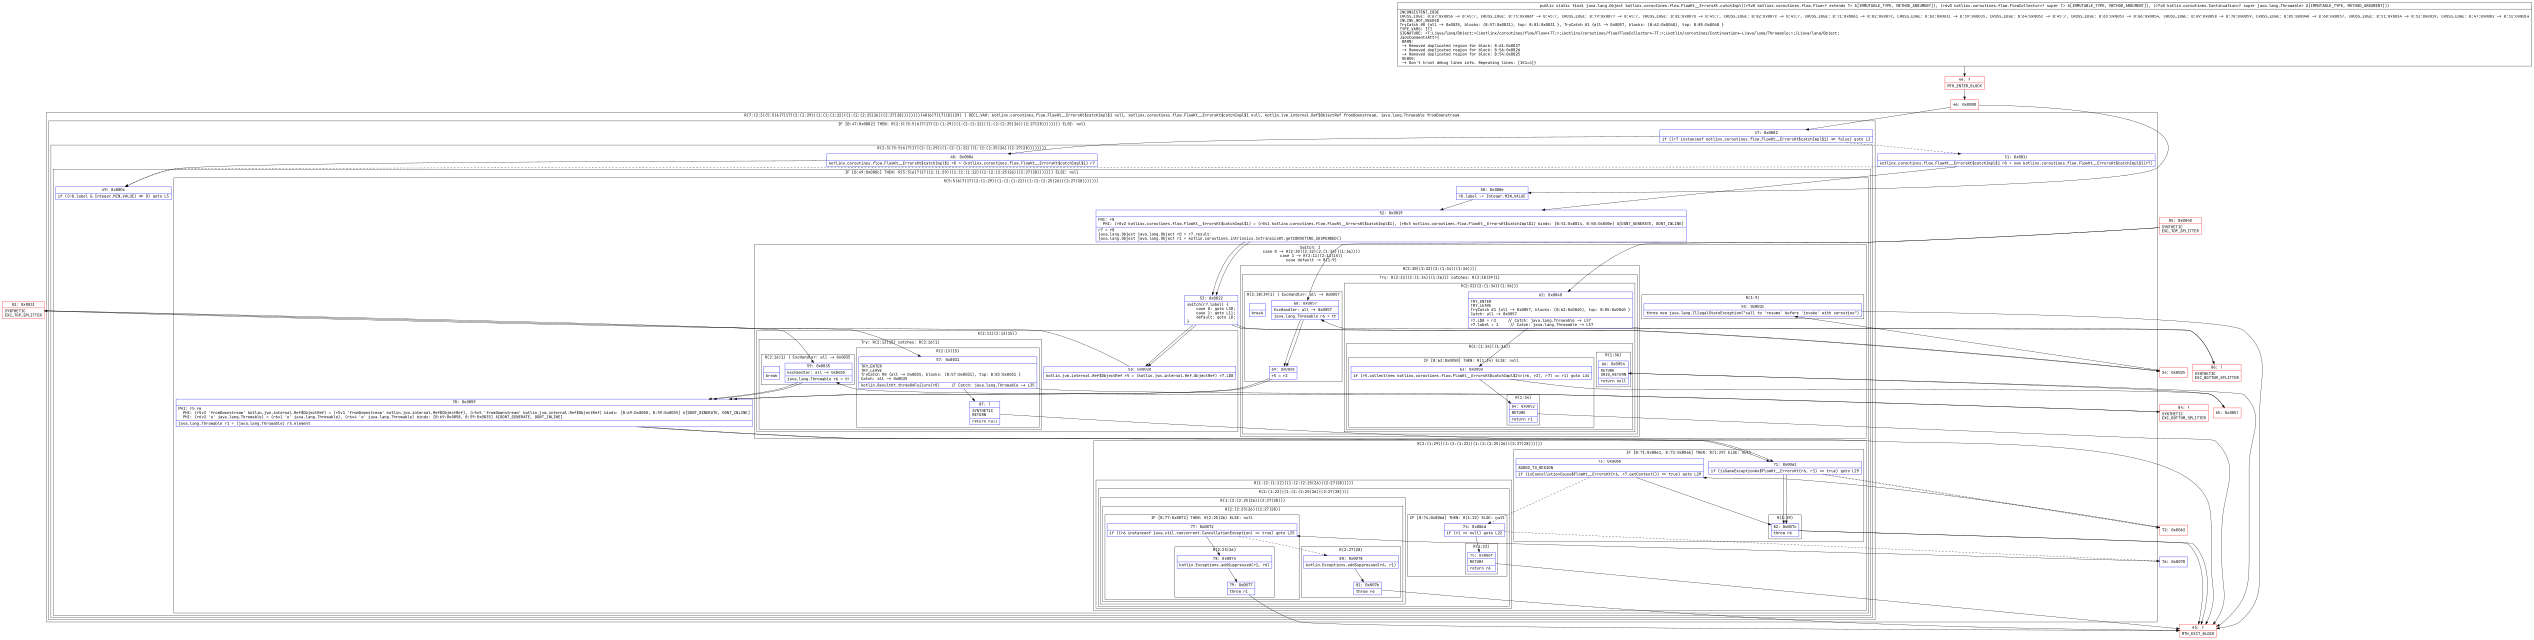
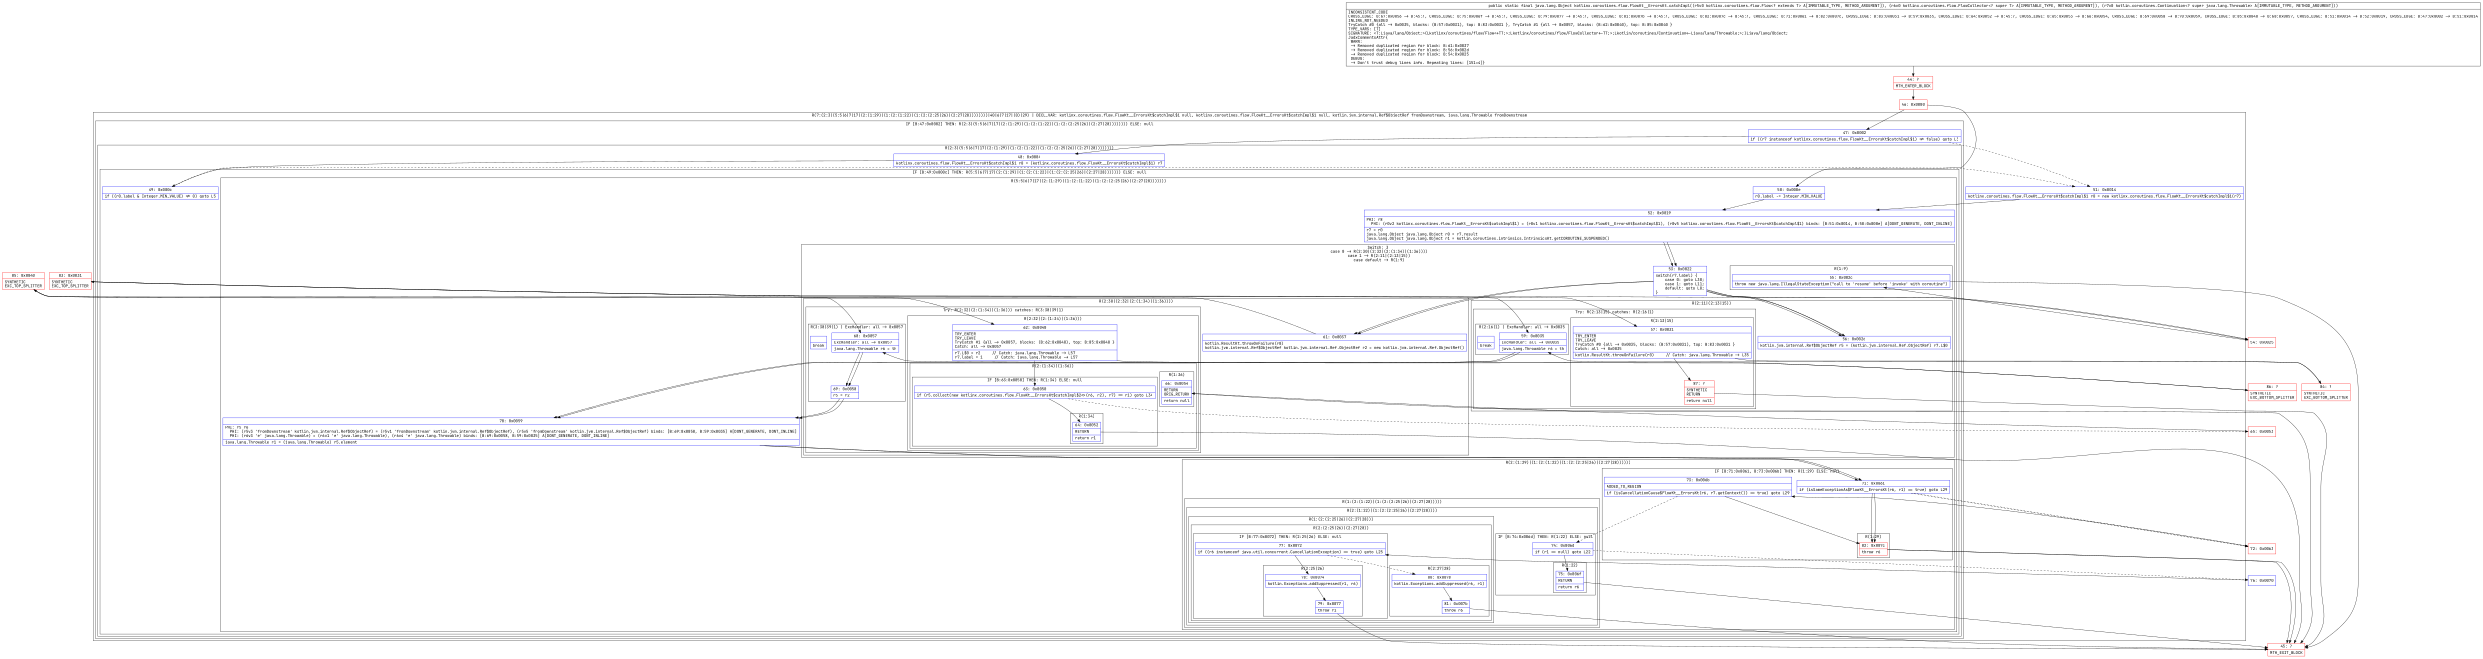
  digraph {
    fontname="JetBrains Mono"
    node [color=blue fontname="JetBrains Mono" shape=record]
    edge [fontname="JetBrains Mono"]
    n1 [label="{64\:\ 0x0052|RETURN\l|return r1\l}"]
    n2 [label="{63\:\ 0x0050|if (r5.collect(new kotlinx.coroutines.flow.FlowKt__ErrorsKt$catchImpl$2\<\>(r6, r2), r7) == r1) goto L34\l}"]
    n3 [label="{66\:\ 0x0054|RETURN\lORIG_RETURN\l|return null\l}"]
    n4 [label="{62\:\ 0x0040|TRY_ENTER\lTRY_LEAVE\lTryCatch #1 \{all \-\> 0x0057, blocks: (B:62:0x0040), top: B:85:0x0040 \}\lCatch: all \-\> 0x0057\l|r7.L$0 = r2     \/\/ Catch: java.lang.Throwable \-\> L57\lr7.label = 1     \/\/ Catch: java.lang.Throwable \-\> L57\l}"]
    n5 [label="{68\:\ 0x0057|ExcHandler: all \-\> 0x0057\l|java.lang.Throwable r6 = th\l}"]
    n6 [label="{69\:\ 0x0058|r5 = r2\l}"]
    n7 [label="{|break\l}"]
+   n8 [label="{61\:\ 0x0037|kotlin.ResultKt.throwOnFailure(r0)\lkotlin.jvm.internal.Ref$ObjectRef kotlin.jvm.internal.Ref.ObjectRef r2 = new kotlin.jvm.internal.Ref.ObjectRef()\l}"]
    n9 [label="{57\:\ 0x0031|TRY_ENTER\lTRY_LEAVE\lTryCatch #0 \{all \-\> 0x0035, blocks: (B:57:0x0031), top: B:83:0x0031 \}\lCatch: all \-\> 0x0035\l|kotlin.ResultKt.throwOnFailure(r0)     \/\/ Catch: java.lang.Throwable \-\> L35\l}"]
-   n10 [label="{87\:\ ?|SYNTHETIC\lRETURN\l|return null\l}"]
+   n10 [color=red label="{87\:\ ?|SYNTHETIC\lRETURN\l|return null\l}"]
    n11 [label="{59\:\ 0x0035|ExcHandler: all \-\> 0x0035\l|java.lang.Throwable r6 = th\l}"]
    n12 [label="{|break\l}"]
    n13 [label="{56\:\ 0x002d|kotlin.jvm.internal.Ref$ObjectRef r5 = (kotlin.jvm.internal.Ref.ObjectRef) r7.L$0\l}"]
    n14 [label="{55\:\ 0x002c|throw new java.lang.IllegalStateException(\"call to 'resume' before 'invoke' with coroutine\")\l}"]
    n15 [label="{53\:\ 0x0022|switch(r7.label) \{\l    case 0: goto L30;\l    case 1: goto L11;\l    default: goto L8;\l\}\l}"]
-   n16 [label="{82\:\ 0x007c|throw r6\l}"]
+   n16 [color=red label="{82\:\ 0x007c|throw r6\l}"]
    n17 [label="{71\:\ 0x0061|if (isSameExceptionAs$FlowKt__ErrorsKt(r6, r1) == true) goto L29\l}"]
    n18 [label="{73\:\ 0x006b|ADDED_TO_REGION\l|if (isCancellationCause$FlowKt__ErrorsKt(r6, r7.getContext()) == true) goto L29\l}"]
    n19 [label="{75\:\ 0x006f|RETURN\l|return r6\l}"]
    n20 [label="{74\:\ 0x006d|if (r1 == null) goto L22\l}"]
    n21 [label="{78\:\ 0x0074|kotlin.Exceptions.addSuppressed(r1, r6)\l}"]
    n22 [label="{79\:\ 0x0077|throw r1\l}"]
    n23 [label="{77\:\ 0x0072|if ((r6 instanceof java.util.concurrent.CancellationException) == true) goto L25\l}"]
    n24 [label="{80\:\ 0x0078|kotlin.Exceptions.addSuppressed(r6, r1)\l}"]
    n25 [label="{81\:\ 0x007b|throw r6\l}"]
    n26 [label="{50\:\ 0x000e|r0.label \-= Integer.MIN_VALUE\l}"]
    n27 [label="{52\:\ 0x0019|PHI: r8 \l  PHI: (r0v2 kotlinx.coroutines.flow.FlowKt__ErrorsKt$catchImpl$1) = (r0v1 kotlinx.coroutines.flow.FlowKt__ErrorsKt$catchImpl$1), (r0v5 kotlinx.coroutines.flow.FlowKt__ErrorsKt$catchImpl$1) binds: [B:51:0x0014, B:50:0x000e] A[DONT_GENERATE, DONT_INLINE]\l|r7 = r0\ljava.lang.Object java.lang.Object r0 = r7.result\ljava.lang.Object java.lang.Object r1 = kotlin.coroutines.intrinsics.IntrinsicsKt.getCOROUTINE_SUSPENDED()\l}"]
    n28 [label="{70\:\ 0x0059|PHI: r5 r6 \l  PHI: (r5v3 'fromDownstream' kotlin.jvm.internal.Ref$ObjectRef) = (r5v1 'fromDownstream' kotlin.jvm.internal.Ref$ObjectRef), (r5v5 'fromDownstream' kotlin.jvm.internal.Ref$ObjectRef) binds: [B:69:0x0058, B:59:0x0035] A[DONT_GENERATE, DONT_INLINE]\l  PHI: (r6v3 'e' java.lang.Throwable) = (r6v1 'e' java.lang.Throwable), (r6v4 'e' java.lang.Throwable) binds: [B:69:0x0058, B:59:0x0035] A[DONT_GENERATE, DONT_INLINE]\l|java.lang.Throwable r1 = (java.lang.Throwable) r5.element\l}"]
    n29 [label="{49\:\ 0x000c|if ((r0.label & Integer.MIN_VALUE) != 0) goto L5\l}"]
    n30 [label="{48\:\ 0x0004|kotlinx.coroutines.flow.FlowKt__ErrorsKt$catchImpl$1 r0 = (kotlinx.coroutines.flow.FlowKt__ErrorsKt$catchImpl$1) r7\l}"]
    n31 [label="{47\:\ 0x0002|if ((r7 instanceof kotlinx.coroutines.flow.FlowKt__ErrorsKt$catchImpl$1) != false) goto L3\l}"]
    n32 [label="{51\:\ 0x0014|kotlinx.coroutines.flow.FlowKt__ErrorsKt$catchImpl$1 r0 = new kotlinx.coroutines.flow.FlowKt__ErrorsKt$catchImpl$1(r7)\l}"]
    n33 [color=red label="{45\:\ ?|MTH_EXIT_BLOCK\l}"]
    n34 [color=red label="{65\:\ 0x0053}"]
    n35 [color=red label="{86\:\ ?|SYNTHETIC\lEXC_BOTTOM_SPLITTER\l}"]
    n36 [color=red label="{85\:\ 0x0040|SYNTHETIC\lEXC_TOP_SPLITTER\l}"]
    n37 [color=red label="{84\:\ ?|SYNTHETIC\lEXC_BOTTOM_SPLITTER\l}"]
    n38 [color=red label="{83\:\ 0x0031|SYNTHETIC\lEXC_TOP_SPLITTER\l}"]
    n39 [color=red label="{54\:\ 0x0025}"]
    n40 [color=red label="{72\:\ 0x0063}"]
    n41 [label="{76\:\ 0x0070}"]
    n42 [color=red label="{44\:\ ?|MTH_ENTER_BLOCK\l}"]
    n43 [color=red label="{46\:\ 0x0000}"]
    n44 [label="{public static final java.lang.Object kotlinx.coroutines.flow.FlowKt__ErrorsKt.catchImpl((r5v0 kotlinx.coroutines.flow.Flow\<? extends T\> A[IMMUTABLE_TYPE, METHOD_ARGUMENT]), (r6v0 kotlinx.coroutines.flow.FlowCollector\<? super T\> A[IMMUTABLE_TYPE, METHOD_ARGUMENT]), (r7v0 kotlin.coroutines.Continuation\<? super java.lang.Throwable\> A[IMMUTABLE_TYPE, METHOD_ARGUMENT]))  | INCONSISTENT_CODE\lCROSS_EDGE: B:67:0x0056 \-\> B:45:?, CROSS_EDGE: B:75:0x006f \-\> B:45:?, CROSS_EDGE: B:79:0x0077 \-\> B:45:?, CROSS_EDGE: B:81:0x007b \-\> B:45:?, CROSS_EDGE: B:82:0x007c \-\> B:45:?, CROSS_EDGE: B:71:0x0061 \-\> B:82:0x007c, CROSS_EDGE: B:83:0x0031 \-\> B:59:0x0035, CROSS_EDGE: B:64:0x0052 \-\> B:45:?, CROSS_EDGE: B:65:0x0053 \-\> B:66:0x0054, CROSS_EDGE: B:69:0x0058 \-\> B:70:0x0059, CROSS_EDGE: B:85:0x0040 \-\> B:68:0x0057, CROSS_EDGE: B:51:0x0014 \-\> B:52:0x0019, CROSS_EDGE: B:47:0x0002 \-\> B:51:0x0014\lINLINE_NOT_NEEDED\lTryCatch #0 \{all \-\> 0x0035, blocks: (B:57:0x0031), top: B:83:0x0031 \}, TryCatch #1 \{all \-\> 0x0057, blocks: (B:62:0x0040), top: B:85:0x0040 \}\lTYPE_VARS: [T]\lSIGNATURE: \<T:Ljava\/lang\/Object;\>(Lkotlinx\/coroutines\/flow\/Flow\<+TT;\>;Lkotlinx\/coroutines\/flow\/FlowCollector\<\-TT;\>;Lkotlin\/coroutines\/Continuation\<\-Ljava\/lang\/Throwable;\>;)Ljava\/lang\/Object;\lJadxCommentsAttr\{\l WARN: \l \-\> Removed duplicated region for block: B:61:0x0037 \l \-\> Removed duplicated region for block: B:56:0x002d \l \-\> Removed duplicated region for block: B:54:0x0025 \l DEBUG: \l \-\> Don't trust debug lines info. Repeating lines: [151=4]\}\l}" color=""]
    subgraph cluster_1 {
      label="R(7:(2:3|(5:5|6|7|17|(2:(1:29)|(1:(2:(1:22)|(1:(2:(2:25|26)|(2:27|28))))))))|40|6|7|17|(0)|29) | DECL_VAR: kotlinx.coroutines.flow.FlowKt__ErrorsKt$catchImpl$1 null, kotlinx.coroutines.flow.FlowKt__ErrorsKt$catchImpl$1 null, kotlin.jvm.internal.Ref$ObjectRef fromDownstream, java.lang.Throwable fromDownstream\l"
      n32
      subgraph cluster_2 {
        label="IF [B:47:0x0002] THEN: R(2:3|(5:5|6|7|17|(2:(1:29)|(1:(2:(1:22)|(1:(2:(2:25|26)|(2:27|28)))))))) ELSE: null"
        n31
        subgraph cluster_3 {
          label="R(2:3|(5:5|6|7|17|(2:(1:29)|(1:(2:(1:22)|(1:(2:(2:25|26)|(2:27|28))))))))"
          n30
          subgraph cluster_4 {
            label="IF [B:49:0x000c] THEN: R(5:5|6|7|17|(2:(1:29)|(1:(2:(1:22)|(1:(2:(2:25|26)|(2:27|28))))))) ELSE: null"
            n29
            subgraph cluster_5 {
              label="R(5:5|6|7|17|(2:(1:29)|(1:(2:(1:22)|(1:(2:(2:25|26)|(2:27|28)))))))"
              n26
              n27
              n28
              subgraph cluster_6 {
                label="Switch: 3\n case 0 -> R(2:30|(2:32|(2:(1:34)|(1:36))))\n case 1 -> R(2:11|(2:13|15))\n case default -> R(1:9)"
                n15
                subgraph cluster_7 {
                  label="R(2:30|(2:32|(2:(1:34)|(1:36))))"
+                 n8
                  subgraph cluster_8 {
                    label="Try: R(2:32|(2:(1:34)|(1:36))) catches: R(3:38|39|1)"
                    subgraph cluster_9 {
                      label="R(2:32|(2:(1:34)|(1:36)))"
                      n4
                      subgraph cluster_10 {
                        label="R(2:(1:34)|(1:36))"
                        subgraph cluster_11 {
                          label="IF [B:63:0x0050] THEN: R(1:34) ELSE: null"
                          n2
                          subgraph cluster_12 {
                            label="R(1:34)"
                            n1
                          }
                        }
                        subgraph cluster_13 {
                          label="R(1:36)"
                          n3
                        }
                      }
                    }
                    subgraph cluster_14 {
                      label="R(3:38|39|1) | ExcHandler: all \-\> 0x0057\l"
                      n5
                      n6
                      n7
                    }
                  }
                }
                subgraph cluster_15 {
                  label="R(2:11|(2:13|15))"
                  n13
                  subgraph cluster_16 {
                    label="Try: R(2:13|15) catches: R(2:16|1)"
                    subgraph cluster_17 {
                      label="R(2:13|15)"
                      n9
                      n10
                    }
                    subgraph cluster_18 {
                      label="R(2:16|1) | ExcHandler: all \-\> 0x0035\l"
                      n11
                      n12
                    }
                  }
                }
                subgraph cluster_19 {
                  label="R(1:9)"
                  n14
                }
              }
              subgraph cluster_20 {
                label="R(2:(1:29)|(1:(2:(1:22)|(1:(2:(2:25|26)|(2:27|28))))))"
                subgraph cluster_21 {
                  label="IF [B:71:0x0061, B:73:0x006b] THEN: R(1:29) ELSE: null"
                  n17
                  n18
                  subgraph cluster_22 {
                    label="R(1:29)"
                    n16
                  }
                }
                subgraph cluster_23 {
                  label="R(1:(2:(1:22)|(1:(2:(2:25|26)|(2:27|28)))))"
                  subgraph cluster_24 {
                    label="R(2:(1:22)|(1:(2:(2:25|26)|(2:27|28))))"
                    subgraph cluster_25 {
                      label="IF [B:74:0x006d] THEN: R(1:22) ELSE: null"
                      n20
                      subgraph cluster_26 {
                        label="R(1:22)"
                        n19
                      }
                    }
                    subgraph cluster_27 {
                      label="R(1:(2:(2:25|26)|(2:27|28)))"
                      subgraph cluster_28 {
                        label="R(2:(2:25|26)|(2:27|28))"
                        subgraph cluster_29 {
                          label="IF [B:77:0x0072] THEN: R(2:25|26) ELSE: null"
                          n23
                          subgraph cluster_30 {
                            label="R(2:25|26)"
                            n21
                            n22
                          }
                        }
                        subgraph cluster_31 {
                          label="R(2:27|28)"
                          n24
                          n25
                        }
                      }
                    }
                  }
                }
              }
            }
          }
        }
      }
      subgraph cluster_32 {
        label="Switch: 0"
      }
      subgraph cluster_33 {
        label="IF [B:71:0x0061] THEN: R(0) ELSE: null"
        subgraph cluster_34 {
          label="R(0)"
        }
      }
    }
    subgraph cluster_35 {
      label="R(3:38|39|1) | ExcHandler: all \-\> 0x0057\l"
    }
    subgraph cluster_36 {
      label="R(2:16|1) | ExcHandler: all \-\> 0x0035\l"
    }
    n1 -> n33
    n2 -> n1
-   n2 -> n34 [style=solid]
+   n2 -> n34 [style=dashed]
    n3 -> n33
    n4 -> n2
    n4 -> n35
    n5 -> n6
    n5 -> n6
    n6 -> n28
    n6 -> n28
+   n8 -> n36
    n9 -> n10
    n9 -> n37
    n10 -> n33
    n11 -> n28
    n11 -> n28
    n13 -> n38
    n14 -> n33
+   n15 -> n8
+   n15 -> n8
    n15 -> n13
    n15 -> n13
    n15 -> n39
    n15 -> n39
    n16 -> n33
    n16 -> n33
    n17 -> n16
    n17 -> n16
    n17 -> n40 [style=dashed]
    n17 -> n40 [style=dashed]
    n18 -> n16
    n18 -> n20 [style=dashed]
    n19 -> n33
    n20 -> n19
    n20 -> n41 [style=dashed]
    n21 -> n22
    n22 -> n33
    n23 -> n21
    n23 -> n24 [style=dashed]
    n24 -> n25
    n25 -> n33
    n26 -> n27
    n27 -> n15
    n27 -> n15
    n28 -> n17
    n28 -> n17
-   n32 -> n29 [style=dashed]
+   n29 -> n32 [style=dashed]
    n30 -> n29
    n31 -> n30
    n31 -> n32 [style=dashed]
    n32 -> n27
    n34 -> n3
    n35 -> n5
    n36 -> n4
    n36 -> n5
    n37 -> n11
    n38 -> n9
    n38 -> n11
    n39 -> n14
    n40 -> n18
    n41 -> n23
    n42 -> n43
    n43 -> n26
    n43 -> n31
    n44 -> n42
  }
